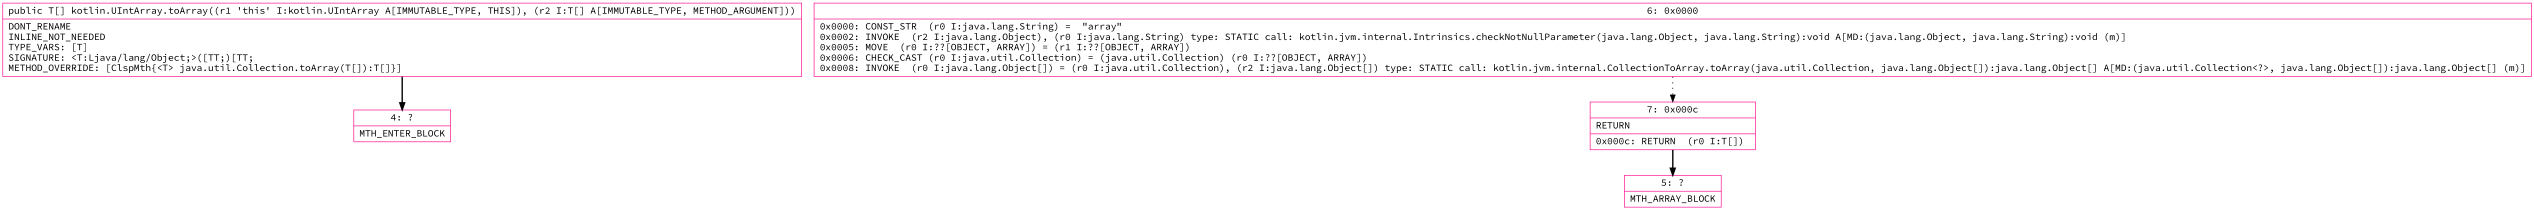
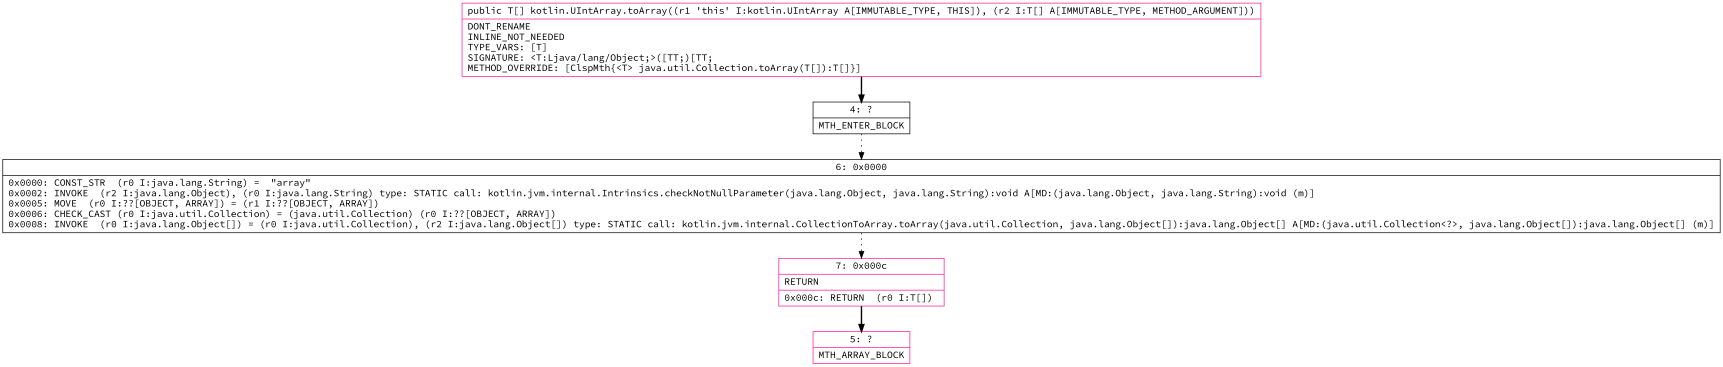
  digraph {
    fontname="Source Code Pro"
    node [color=deeppink fontname="Source Code Pro" shape=record]
    edge [fontname="Source Code Pro" style=dotted]
-   n1 [label="{4\:\ ?|MTH_ENTER_BLOCK\l}"]
-   n2 [label="{6\:\ 0x0000|0x0000: CONST_STR  (r0 I:java.lang.String) =  \"array\" \l0x0002: INVOKE  (r2 I:java.lang.Object), (r0 I:java.lang.String) type: STATIC call: kotlin.jvm.internal.Intrinsics.checkNotNullParameter(java.lang.Object, java.lang.String):void A[MD:(java.lang.Object, java.lang.String):void (m)]\l0x0005: MOVE  (r0 I:??[OBJECT, ARRAY]) = (r1 I:??[OBJECT, ARRAY]) \l0x0006: CHECK_CAST (r0 I:java.util.Collection) = (java.util.Collection) (r0 I:??[OBJECT, ARRAY]) \l0x0008: INVOKE  (r0 I:java.lang.Object[]) = (r0 I:java.util.Collection), (r2 I:java.lang.Object[]) type: STATIC call: kotlin.jvm.internal.CollectionToArray.toArray(java.util.Collection, java.lang.Object[]):java.lang.Object[] A[MD:(java.util.Collection\<?\>, java.lang.Object[]):java.lang.Object[] (m)]\l}"]
+   n1 [color=black label="{4\:\ ?|MTH_ENTER_BLOCK\l}"]
+   n2 [color=black label="{6\:\ 0x0000|0x0000: CONST_STR  (r0 I:java.lang.String) =  \"array\" \l0x0002: INVOKE  (r2 I:java.lang.Object), (r0 I:java.lang.String) type: STATIC call: kotlin.jvm.internal.Intrinsics.checkNotNullParameter(java.lang.Object, java.lang.String):void A[MD:(java.lang.Object, java.lang.String):void (m)]\l0x0005: MOVE  (r0 I:??[OBJECT, ARRAY]) = (r1 I:??[OBJECT, ARRAY]) \l0x0006: CHECK_CAST (r0 I:java.util.Collection) = (java.util.Collection) (r0 I:??[OBJECT, ARRAY]) \l0x0008: INVOKE  (r0 I:java.lang.Object[]) = (r0 I:java.util.Collection), (r2 I:java.lang.Object[]) type: STATIC call: kotlin.jvm.internal.CollectionToArray.toArray(java.util.Collection, java.lang.Object[]):java.lang.Object[] A[MD:(java.util.Collection\<?\>, java.lang.Object[]):java.lang.Object[] (m)]\l}"]
    n3 [label="{7\:\ 0x000c|RETURN\l|0x000c: RETURN  (r0 I:T[]) \l}"]
    n4 [label="{5\:\ ?|MTH_ARRAY_BLOCK\l}"]
    n5 [label="{public T[] kotlin.UIntArray.toArray((r1 'this' I:kotlin.UIntArray A[IMMUTABLE_TYPE, THIS]), (r2 I:T[] A[IMMUTABLE_TYPE, METHOD_ARGUMENT]))  | DONT_RENAME\lINLINE_NOT_NEEDED\lTYPE_VARS: [T]\lSIGNATURE: \<T:Ljava\/lang\/Object;\>([TT;)[TT;\lMETHOD_OVERRIDE: [ClspMth\{\<T\> java.util.Collection.toArray(T[]):T[]\}]\l}"]
+   n1 -> n2
    n2 -> n3
    n3 -> n4 [style=bold]
    n5 -> n1 [style=bold]
  }
